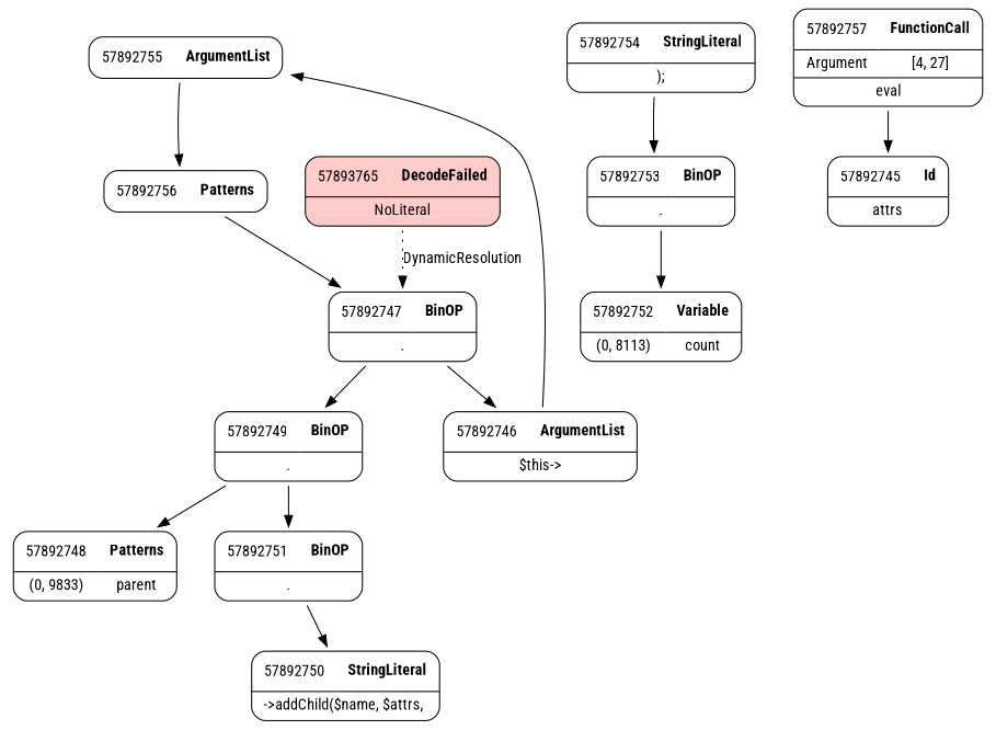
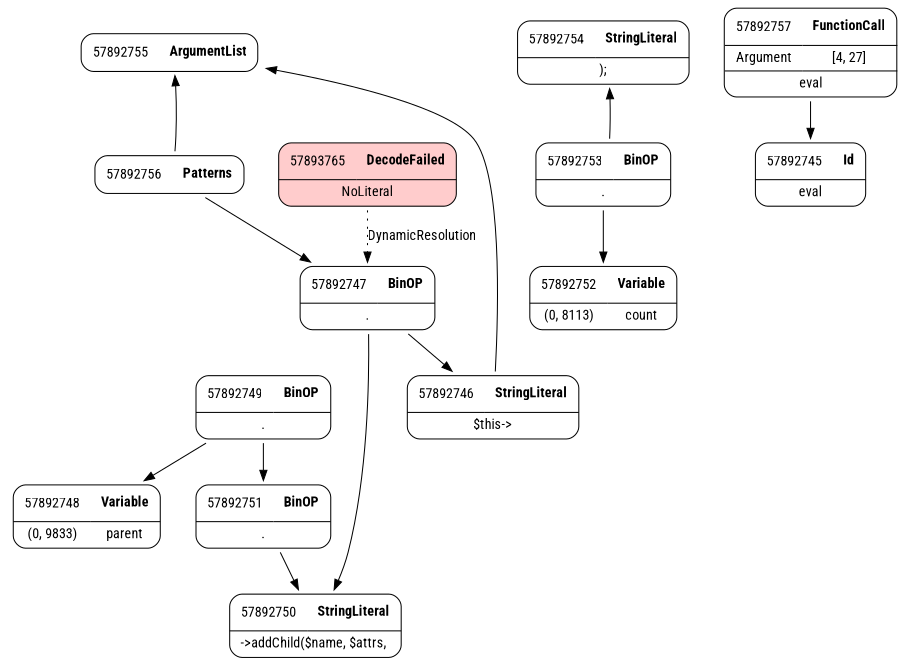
  digraph {
    fontname="Roboto Condensed"
    node [fontname="Roboto Condensed" shape=none]
    edge [fontname="Roboto Condensed" weight=2]
    n1 [label=<<TABLE border='1' cellspacing='0' cellpadding='10' style='rounded' ><TR><TD border='0'>57892755</TD><TD border='0'><B>ArgumentList</B></TD></TR></TABLE>>]
    n2 [label=<<TABLE border='1' cellspacing='0' cellpadding='10' style='rounded' ><TR><TD border='0'>57892756</TD><TD border='0'><B>Patterns</B></TD></TR></TABLE>>]
    n3 [label=<<TABLE border='1' cellspacing='0' cellpadding='10' style='rounded' ><TR><TD border='0'>57892747</TD><TD border='0'><B>BinOP</B></TD></TR><HR/><TR><TD border='0' cellpadding='5' colspan='2'>.</TD></TR></TABLE>>]
-   n4 [label=<<TABLE border='1' cellspacing='0' cellpadding='10' style='rounded' ><TR><TD border='0'>57892746</TD><TD border='0'><B>ArgumentList</B></TD></TR><HR/><TR><TD border='0' cellpadding='5' colspan='2'>$this-&gt;</TD></TR></TABLE>>]
+   n4 [label=<<TABLE border='1' cellspacing='0' cellpadding='10' style='rounded' ><TR><TD border='0'>57892746</TD><TD border='0'><B>StringLiteral</B></TD></TR><HR/><TR><TD border='0' cellpadding='5' colspan='2'>$this-&gt;</TD></TR></TABLE>>]
    n5 [label=<<TABLE border='1' cellspacing='0' cellpadding='10' style='rounded' ><TR><TD border='0'>57892749</TD><TD border='0'><B>BinOP</B></TD></TR><HR/><TR><TD border='0' cellpadding='5' colspan='2'>.</TD></TR></TABLE>>]
    n6 [label=<<TABLE border='1' cellspacing='0' cellpadding='10' style='rounded' ><TR><TD border='0'>57892754</TD><TD border='0'><B>StringLiteral</B></TD></TR><HR/><TR><TD border='0' cellpadding='5' colspan='2'>);</TD></TR></TABLE>>]
    n7 [label=<<TABLE border='1' cellspacing='0' cellpadding='10' style='rounded' ><TR><TD border='0'>57892753</TD><TD border='0'><B>BinOP</B></TD></TR><HR/><TR><TD border='0' cellpadding='5' colspan='2'>.</TD></TR></TABLE>>]
    n8 [label=<<TABLE border='1' cellspacing='0' cellpadding='10' style='rounded' ><TR><TD border='0'>57892752</TD><TD border='0'><B>Variable</B></TD></TR><HR/><TR><TD border='0' cellpadding='5'>(0, 8113)</TD><TD border='0' cellpadding='5'>count</TD></TR></TABLE>>]
    n9 [label=<<TABLE border='1' cellspacing='0' cellpadding='10' style='rounded' ><TR><TD border='0'>57892757</TD><TD border='0'><B>FunctionCall</B></TD></TR><HR/><TR><TD border='0' cellpadding='5'>Argument</TD><TD border='0' cellpadding='5'>[4, 27]</TD></TR><HR/><TR><TD border='0' cellpadding='5' colspan='2'>eval</TD></TR></TABLE>>]
-   n10 [label=<<TABLE border='1' cellspacing='0' cellpadding='10' style='rounded' ><TR><TD border='0'>57892745</TD><TD border='0'><B>Id</B></TD></TR><HR/><TR><TD border='0' cellpadding='5' colspan='2'>attrs</TD></TR></TABLE>>]
+   n10 [label=<<TABLE border='1' cellspacing='0' cellpadding='10' style='rounded' ><TR><TD border='0'>57892745</TD><TD border='0'><B>Id</B></TD></TR><HR/><TR><TD border='0' cellpadding='5' colspan='2'>eval</TD></TR></TABLE>>]
    n11 [label=<<TABLE border='1' cellspacing='0' cellpadding='10' style='rounded' bgcolor='#FFCCCC' ><TR><TD border='0'>57893765</TD><TD border='0'><B>DecodeFailed</B></TD></TR><HR/><TR><TD border='0' cellpadding='5' colspan='2'>NoLiteral</TD></TR></TABLE>>]
    n12 [label=<<TABLE border='1' cellspacing='0' cellpadding='10' style='rounded' ><TR><TD border='0'>57892751</TD><TD border='0'><B>BinOP</B></TD></TR><HR/><TR><TD border='0' cellpadding='5' colspan='2'>.</TD></TR></TABLE>>]
-   n13 [label=<<TABLE border='1' cellspacing='0' cellpadding='10' style='rounded' ><TR><TD border='0'>57892748</TD><TD border='0'><B>Patterns</B></TD></TR><HR/><TR><TD border='0' cellpadding='5'>(0, 9833)</TD><TD border='0' cellpadding='5'>parent</TD></TR></TABLE>>]
+   n13 [label=<<TABLE border='1' cellspacing='0' cellpadding='10' style='rounded' ><TR><TD border='0'>57892748</TD><TD border='0'><B>Variable</B></TD></TR><HR/><TR><TD border='0' cellpadding='5'>(0, 9833)</TD><TD border='0' cellpadding='5'>parent</TD></TR></TABLE>>]
    n14 [label=<<TABLE border='1' cellspacing='0' cellpadding='10' style='rounded' ><TR><TD border='0'>57892750</TD><TD border='0'><B>StringLiteral</B></TD></TR><HR/><TR><TD border='0' cellpadding='5' colspan='2'>-&gt;addChild($name, $attrs, </TD></TR></TABLE>>]
-   n1 -> n2
+   n2 -> n1
    n2 -> n3
    n3 -> n4
-   n3 -> n5
+   n3 -> n14
    n4 -> n1
    n5 -> n12
    n5 -> n13
-   n6 -> n7
+   n7 -> n6
    n7 -> n8
    n9 -> n10
    n11 -> n3 [label=DynamicResolution style=dotted weight=""]
    n12 -> n14
  }
